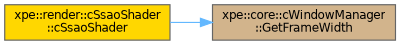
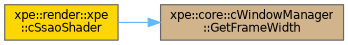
  digraph {
    rankdir=RL
    node [fontname=Helvetica fontsize=10 shape=box style=filled]
    n1 [color=gray40 fillcolor=tan fontcolor=black height=0.2 label="xpe::core::cWindowManager\l::GetFrameWidth" width=0.4]
-   n2 [color=grey40 fillcolor=gold height=0.2 label="xpe::render::cSsaoShader\l::cSsaoShader" width=0.4]
+   n2 [color=grey40 fillcolor=gold height=0.2 label="xpe::render::xpe\l::cSsaoShader" width=0.4]
    n1 -> n2 [color=steelblue1 dir=back fontname=Helvetica fontsize=10 labelfontname=Helvetica labelfontsize=10 style=solid]
  }
